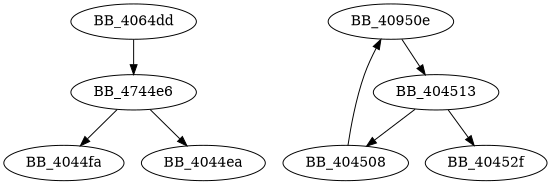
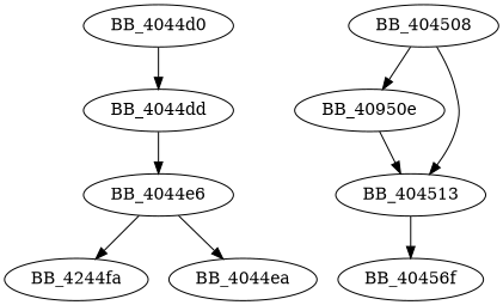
  digraph {
-   BB_4044dd [label=BB_4064dd]
-   BB_4044e6 [label=BB_4744e6]
-   BB_4044fa
+   BB_4044d0
+   BB_4044dd
+   BB_4044e6
+   BB_4044fa [label=BB_4244fa]
    BB_4044ea
    n6 [label=BB_40950e]
    BB_404508
    BB_404513
-   BB_40452f
+   BB_40452f [label=BB_40456f]
+   BB_4044d0 -> BB_4044dd
    BB_4044dd -> BB_4044e6
    BB_4044e6 -> BB_4044fa
    BB_4044e6 -> BB_4044ea
    n6 -> BB_404513
    BB_404508 -> n6
-   BB_404513 -> BB_404508
+   BB_404508 -> BB_404513
    BB_404513 -> BB_40452f
  }
